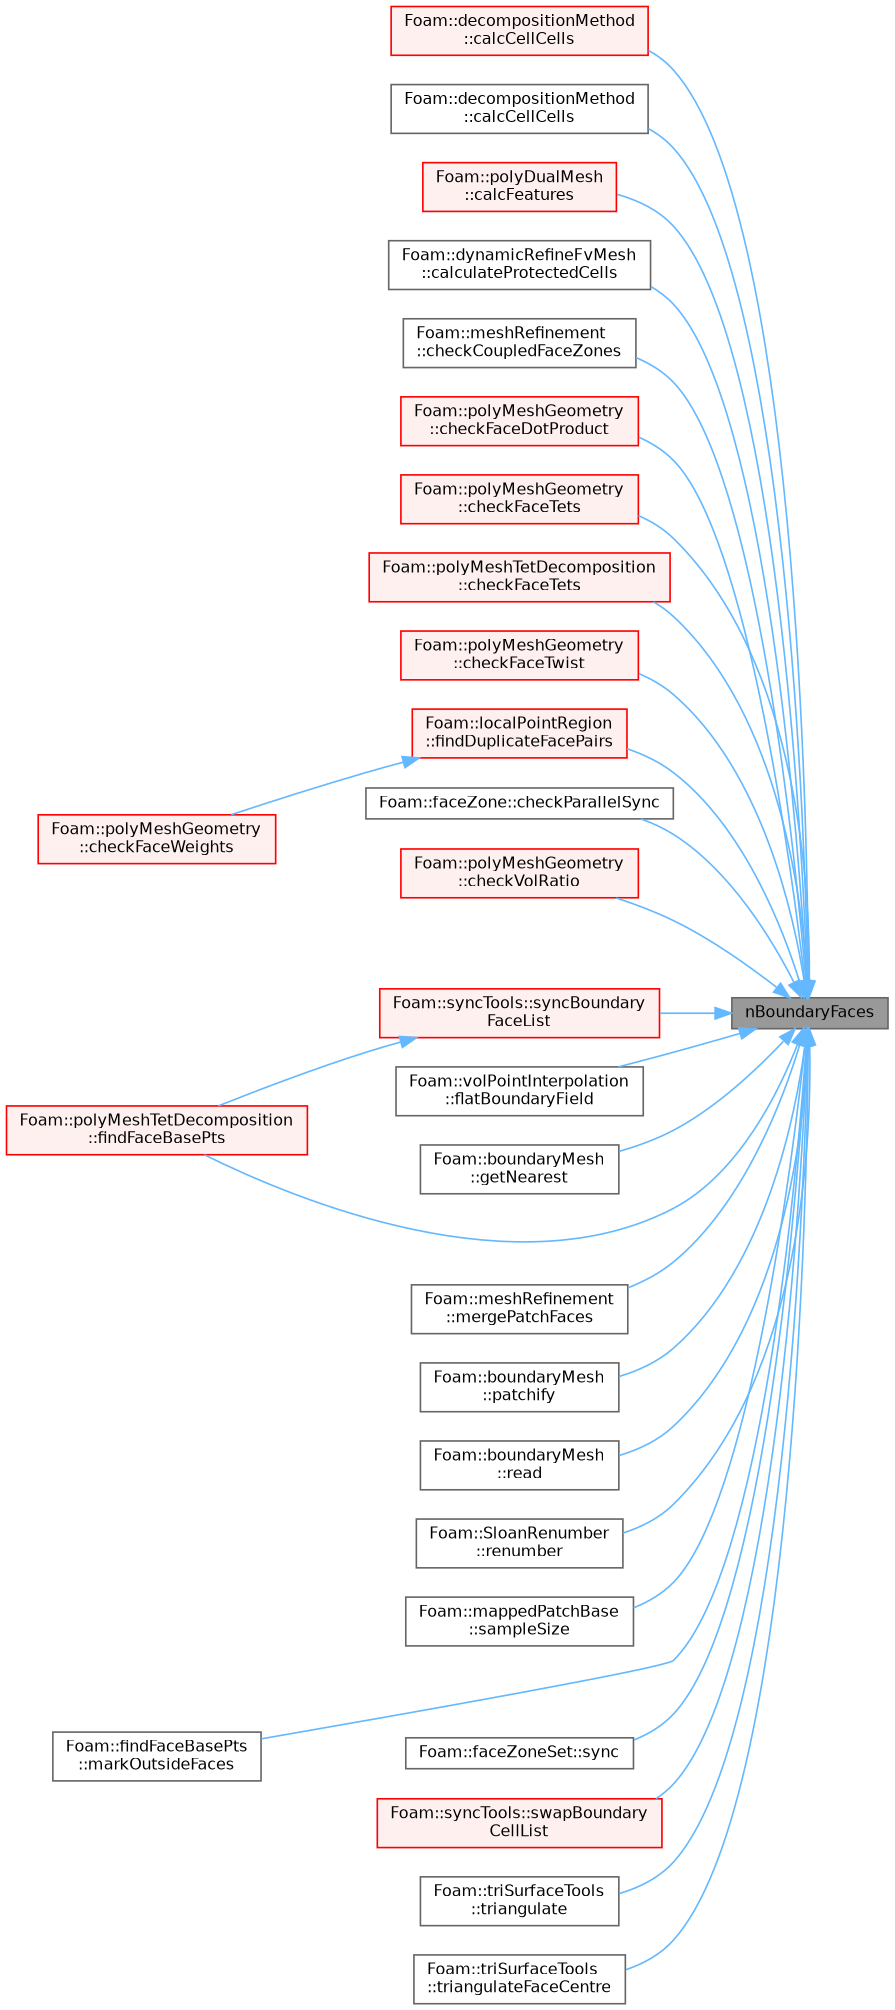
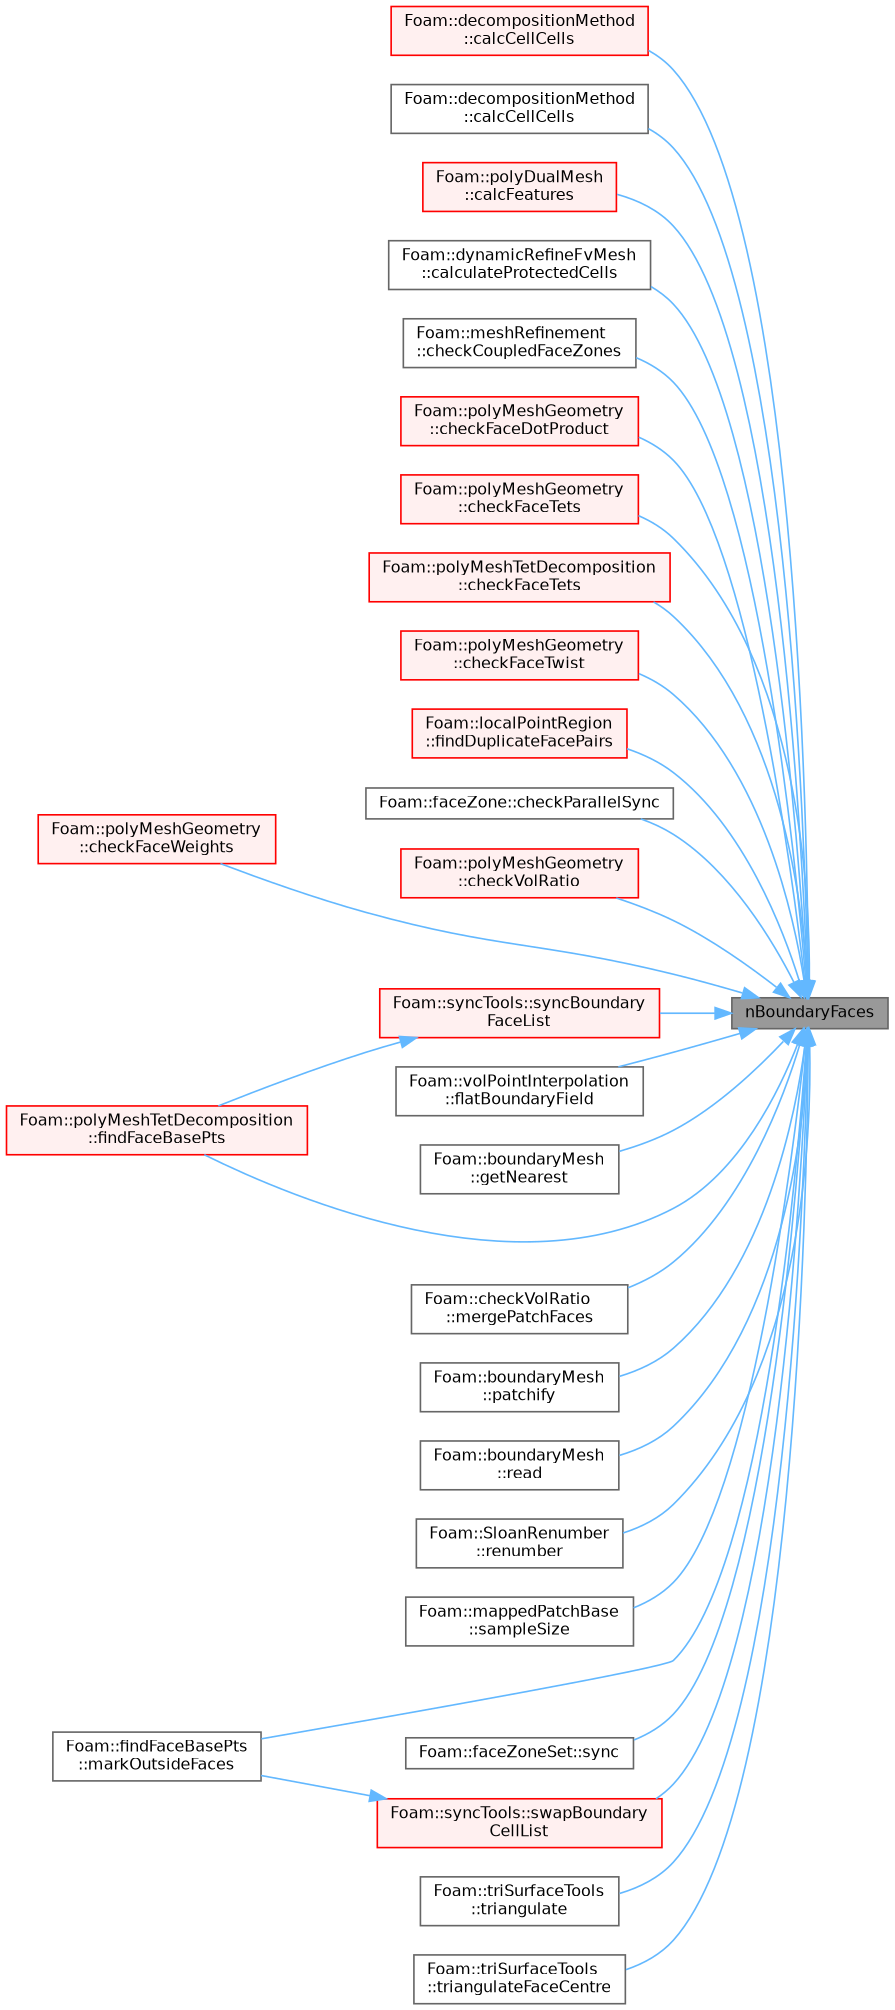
  digraph {
    rankdir=RL
    node [color=grey40 fillcolor=white fontname=Helvetica fontsize=10 shape=box style=filled]
    edge [color=steelblue1 dir=back fontname=Helvetica fontsize=10 labelfontname=Helvetica labelfontsize=10 style=solid]
    n1 [color=gray40 fillcolor=grey60 fontcolor=black height=0.2 label=nBoundaryFaces width=0.4]
    n2 [color=red fillcolor="#FFF0F0" height=0.2 label="Foam::decompositionMethod\l::calcCellCells" width=0.4]
    n3 [height=0.2 label="Foam::decompositionMethod\l::calcCellCells" width=0.4]
    n4 [color=red fillcolor="#FFF0F0" height=0.2 label="Foam::polyDualMesh\l::calcFeatures" width=0.4]
    n5 [height=0.2 label="Foam::dynamicRefineFvMesh\l::calculateProtectedCells" width=0.4]
    n6 [height=0.2 label="Foam::meshRefinement\l::checkCoupledFaceZones" width=0.4]
    n7 [color=red fillcolor="#FFF0F0" height=0.2 label="Foam::polyMeshGeometry\l::checkFaceDotProduct" width=0.4]
    n8 [color=red fillcolor="#FFF0F0" height=0.2 label="Foam::polyMeshGeometry\l::checkFaceTets" width=0.4]
    n9 [color=red fillcolor="#FFF0F0" height=0.2 label="Foam::polyMeshTetDecomposition\l::checkFaceTets" width=0.4]
    n10 [color=red fillcolor="#FFF0F0" height=0.2 label="Foam::polyMeshGeometry\l::checkFaceTwist" width=0.4]
    n11 [color=red fillcolor="#FFF0F0" height=0.2 label="Foam::polyMeshGeometry\l::checkFaceWeights" width=0.4]
    n12 [height=0.2 label="Foam::faceZone::checkParallelSync" width=0.4]
    n13 [color=red fillcolor="#FFF0F0" height=0.2 label="Foam::polyMeshGeometry\l::checkVolRatio" width=0.4]
    n14 [color=red fillcolor="#FFF0F0" height=0.2 label="Foam::localPointRegion\l::findDuplicateFacePairs" width=0.4]
    n15 [color=red fillcolor="#FFF0F0" height=0.2 label="Foam::polyMeshTetDecomposition\l::findFaceBasePts" width=0.4]
    n16 [height=0.2 label="Foam::volPointInterpolation\l::flatBoundaryField" width=0.4]
    n17 [height=0.2 label="Foam::boundaryMesh\l::getNearest" width=0.4]
    n18 [height=0.2 label="Foam::findFaceBasePts\l::markOutsideFaces" width=0.4]
-   n19 [height=0.2 label="Foam::meshRefinement\l::mergePatchFaces" width=0.4]
+   n19 [height=0.2 label="Foam::checkVolRatio\l::mergePatchFaces" width=0.4]
    n20 [height=0.2 label="Foam::boundaryMesh\l::patchify" width=0.4]
    n21 [height=0.2 label="Foam::boundaryMesh\l::read" width=0.4]
    n22 [height=0.2 label="Foam::SloanRenumber\l::renumber" width=0.4]
    n23 [height=0.2 label="Foam::mappedPatchBase\l::sampleSize" width=0.4]
    n24 [color=red fillcolor="#FFF0F0" height=0.2 label="Foam::syncTools::swapBoundary\lCellList" width=0.4]
    n25 [height=0.2 label="Foam::faceZoneSet::sync" width=0.4]
    n26 [color=red fillcolor="#FFF0F0" height=0.2 label="Foam::syncTools::syncBoundary\lFaceList" width=0.4]
    n27 [height=0.2 label="Foam::triSurfaceTools\l::triangulate" width=0.4]
    n28 [height=0.2 label="Foam::triSurfaceTools\l::triangulateFaceCentre" width=0.4]
    n1 -> n2
    n1 -> n3
    n1 -> n4
    n1 -> n5
    n1 -> n6
    n1 -> n7
    n1 -> n8
    n1 -> n9
    n1 -> n10
-   n14 -> n11
+   n1 -> n11
    n1 -> n12
    n1 -> n13
    n1 -> n14
    n1 -> n15
    n1 -> n16
    n1 -> n17
    n1 -> n18
    n1 -> n19
    n1 -> n20
    n1 -> n21
    n1 -> n22
    n1 -> n23
    n1 -> n24
    n1 -> n25
    n1 -> n26
    n1 -> n27
    n1 -> n28
+   n24 -> n18
    n26 -> n15
  }
